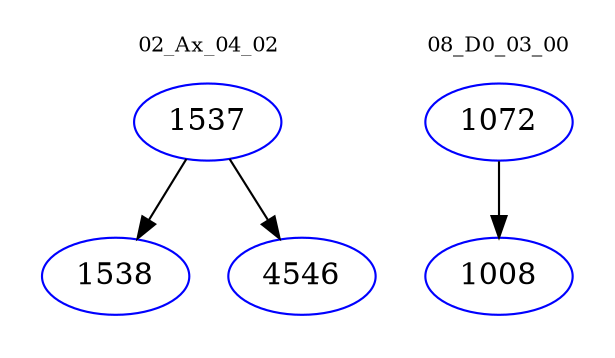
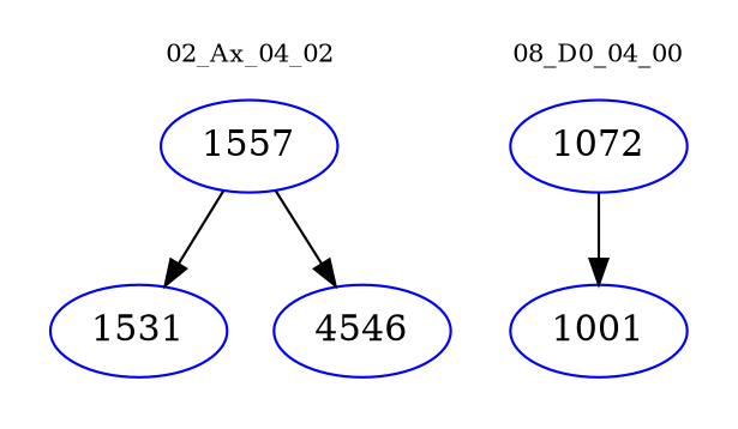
  digraph {
    node [color=blue]
    edge [color=black]
-   n1 [label=1537]
-   n2 [label=1538]
+   n1 [label=1557]
+   n2 [label=1531]
    n3 [label=4546]
    n4 [label=1072]
-   n5 [label=1008]
+   n5 [label=1001]
    subgraph cluster_1 {
      color=white
      fontsize=10
      label="02_Ax_04_02"
      n1
      n2
      n3
    }
    subgraph cluster_2 {
      color=white
      fontsize=10
-     label="08_D0_03_00"
+     label="08_D0_04_00"
      n4
      n5
    }
    n1 -> n2
    n1 -> n3
    n4 -> n5
  }
